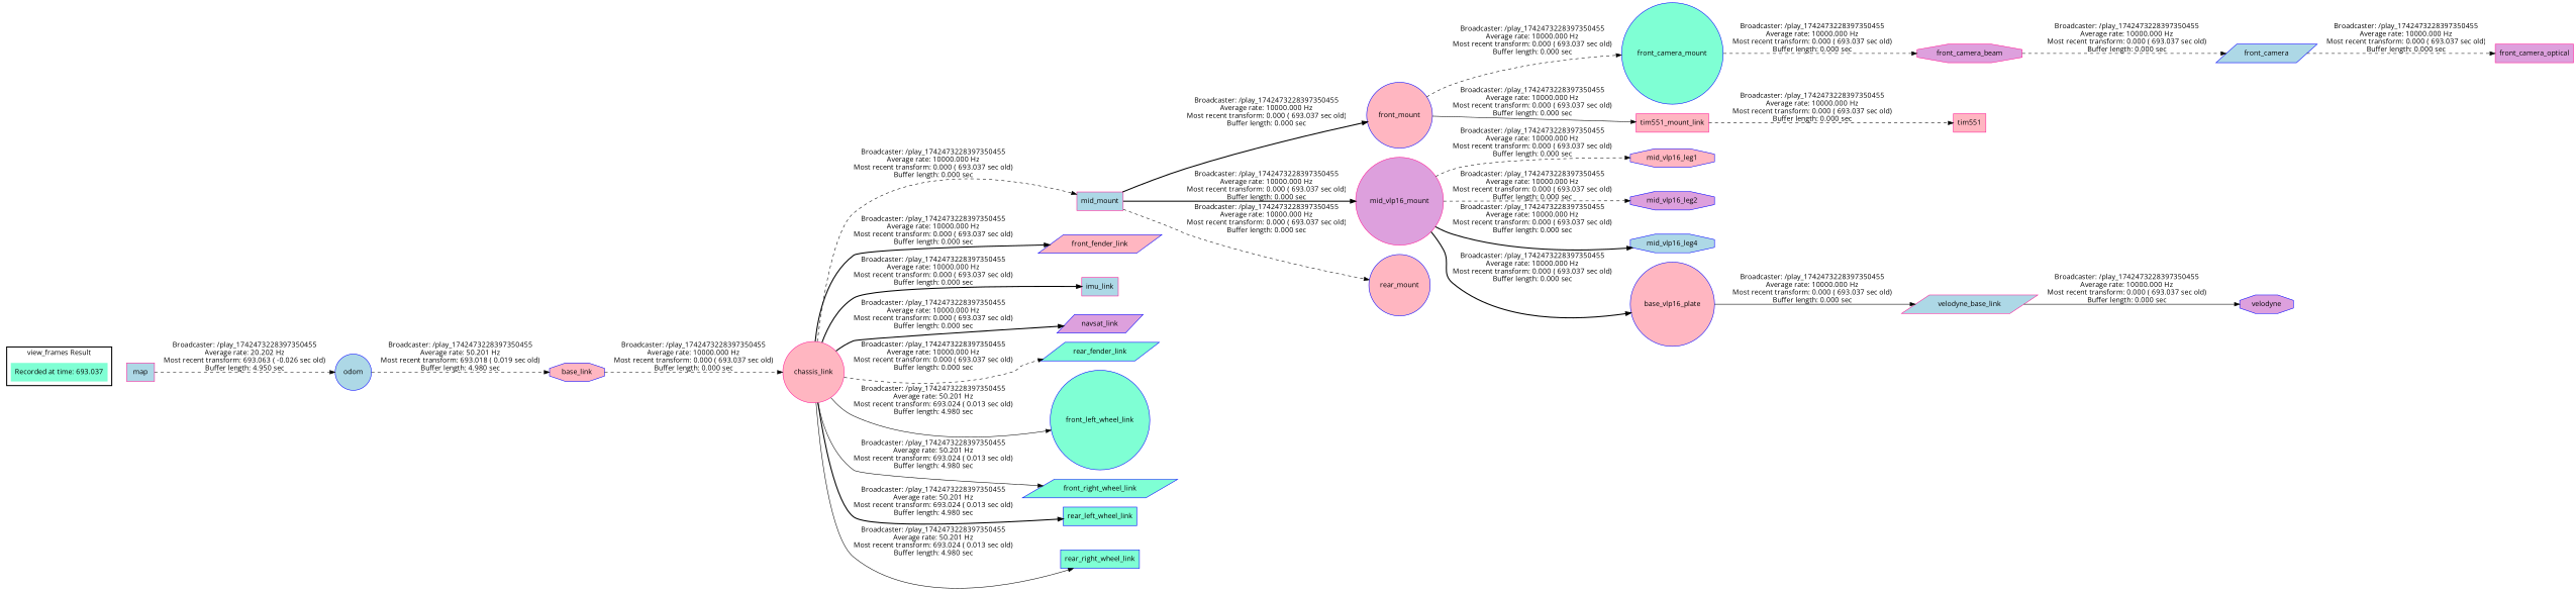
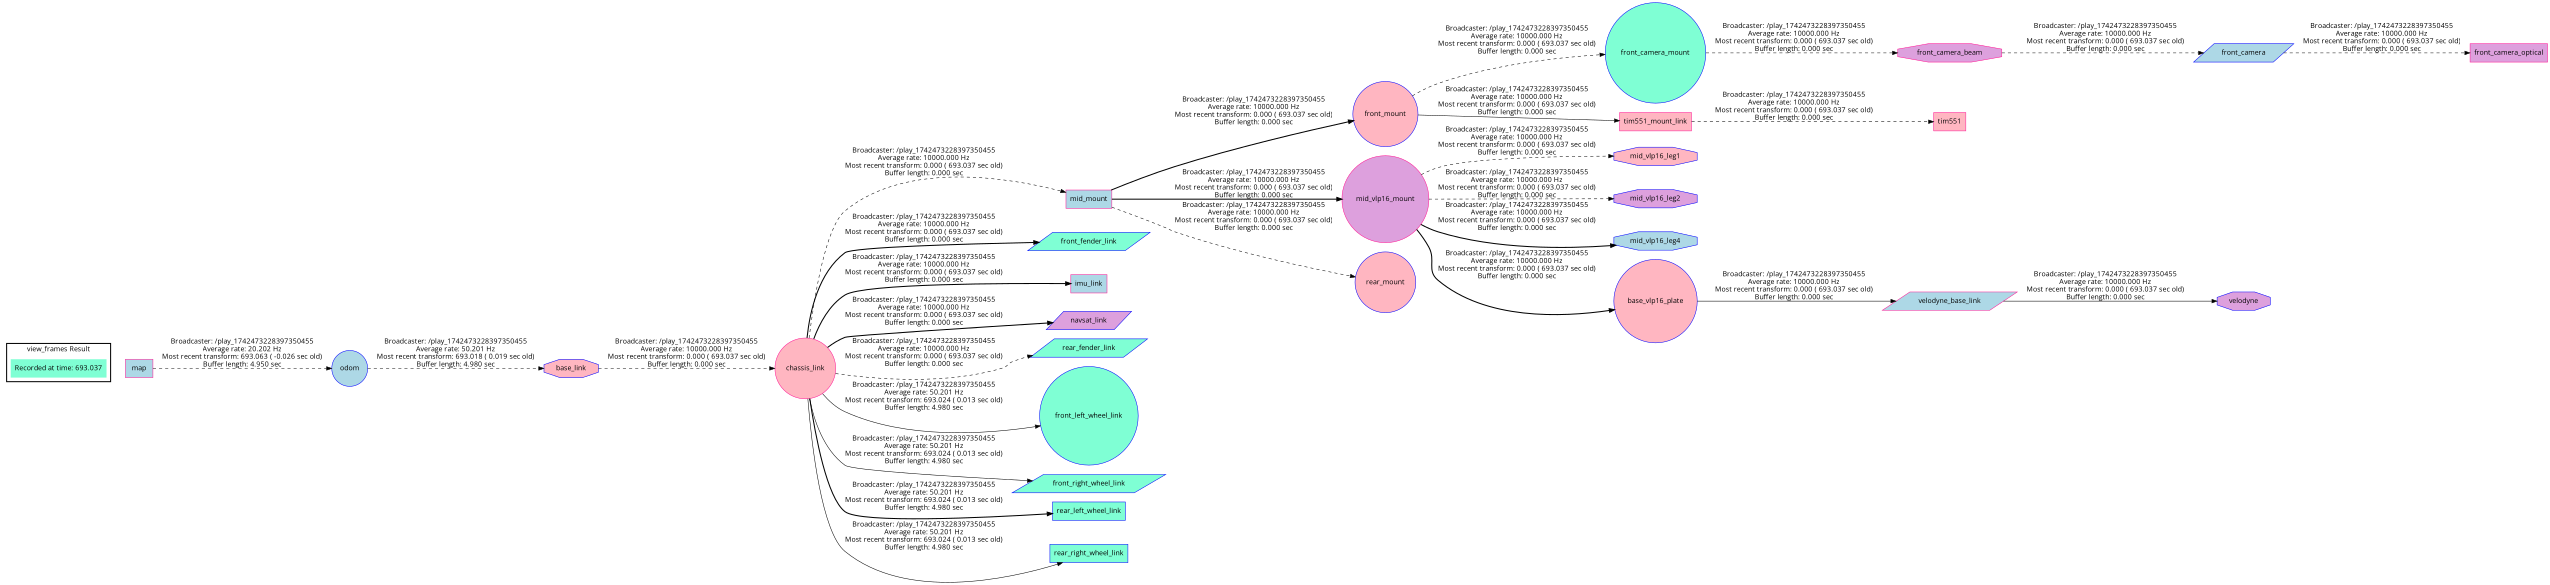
  digraph {
    fontname="Open Sans"
    rankdir=LR
    node [color=blue fillcolor=lightpink fontname="Open Sans" shape=box style=filled]
    edge [fontname="Open Sans" style=dashed]
    "Recorded at time: 693.037" [fillcolor=aquamarine shape=plaintext]
    map [color=deeppink fillcolor=lightblue]
    base_link [shape=octagon]
    chassis_link [color=deeppink shape=circle]
    mid_mount [color=deeppink fillcolor=lightblue]
-   front_fender_link [shape=parallelogram]
+   front_fender_link [fillcolor=aquamarine shape=parallelogram]
    imu_link [color=deeppink fillcolor=lightblue]
    navsat_link [fillcolor=plum shape=parallelogram]
    rear_fender_link [fillcolor=aquamarine shape=parallelogram]
    front_left_wheel_link [fillcolor=aquamarine shape=circle]
    front_right_wheel_link [fillcolor=aquamarine shape=parallelogram]
    rear_left_wheel_link [fillcolor=aquamarine]
    rear_right_wheel_link [fillcolor=aquamarine]
    front_mount [shape=circle]
    mid_vlp16_mount [color=deeppink fillcolor=plum shape=circle]
    rear_mount [shape=circle]
    odom [fillcolor=lightblue shape=circle]
    front_camera_beam [color=deeppink fillcolor=plum shape=octagon]
    front_camera [fillcolor=lightblue shape=parallelogram]
    front_camera_optical [color=deeppink fillcolor=plum]
    front_camera_mount [fillcolor=aquamarine shape=circle]
    tim551_mount_link [color=deeppink]
    tim551 [color=deeppink]
    mid_vlp16_leg1 [shape=octagon]
    mid_vlp16_leg2 [fillcolor=plum shape=octagon]
    mid_vlp16_leg4 [fillcolor=lightblue shape=octagon]
    n27 [label=base_vlp16_plate shape=circle]
    velodyne_base_link [color=deeppink fillcolor=lightblue shape=parallelogram]
    velodyne [fillcolor=plum shape=octagon]
    subgraph cluster_1 {
      color=black
      label="view_frames Result"
      style=bold
      "Recorded at time: 693.037"
    }
    "Recorded at time: 693.037" -> map [style=invis]
    map -> odom [label="Broadcaster: /play_1742473228397350455\nAverage rate: 20.202 Hz\nMost recent transform: 693.063 ( -0.026 sec old)\nBuffer length: 4.950 sec\n"]
    base_link -> chassis_link [label="Broadcaster: /play_1742473228397350455\nAverage rate: 10000.000 Hz\nMost recent transform: 0.000 ( 693.037 sec old)\nBuffer length: 0.000 sec\n"]
    chassis_link -> mid_mount [label="Broadcaster: /play_1742473228397350455\nAverage rate: 10000.000 Hz\nMost recent transform: 0.000 ( 693.037 sec old)\nBuffer length: 0.000 sec\n"]
    chassis_link -> front_fender_link [label="Broadcaster: /play_1742473228397350455\nAverage rate: 10000.000 Hz\nMost recent transform: 0.000 ( 693.037 sec old)\nBuffer length: 0.000 sec\n" style=bold]
    chassis_link -> imu_link [label="Broadcaster: /play_1742473228397350455\nAverage rate: 10000.000 Hz\nMost recent transform: 0.000 ( 693.037 sec old)\nBuffer length: 0.000 sec\n" style=bold]
    chassis_link -> navsat_link [label="Broadcaster: /play_1742473228397350455\nAverage rate: 10000.000 Hz\nMost recent transform: 0.000 ( 693.037 sec old)\nBuffer length: 0.000 sec\n" style=bold]
    chassis_link -> rear_fender_link [label="Broadcaster: /play_1742473228397350455\nAverage rate: 10000.000 Hz\nMost recent transform: 0.000 ( 693.037 sec old)\nBuffer length: 0.000 sec\n"]
    chassis_link -> front_left_wheel_link [label="Broadcaster: /play_1742473228397350455\nAverage rate: 50.201 Hz\nMost recent transform: 693.024 ( 0.013 sec old)\nBuffer length: 4.980 sec\n" style=solid]
    chassis_link -> front_right_wheel_link [label="Broadcaster: /play_1742473228397350455\nAverage rate: 50.201 Hz\nMost recent transform: 693.024 ( 0.013 sec old)\nBuffer length: 4.980 sec\n" style=solid]
    chassis_link -> rear_left_wheel_link [label="Broadcaster: /play_1742473228397350455\nAverage rate: 50.201 Hz\nMost recent transform: 693.024 ( 0.013 sec old)\nBuffer length: 4.980 sec\n" style=bold]
    chassis_link -> rear_right_wheel_link [label="Broadcaster: /play_1742473228397350455\nAverage rate: 50.201 Hz\nMost recent transform: 693.024 ( 0.013 sec old)\nBuffer length: 4.980 sec\n" style=solid]
    mid_mount -> front_mount [label="Broadcaster: /play_1742473228397350455\nAverage rate: 10000.000 Hz\nMost recent transform: 0.000 ( 693.037 sec old)\nBuffer length: 0.000 sec\n" style=bold]
    mid_mount -> mid_vlp16_mount [label="Broadcaster: /play_1742473228397350455\nAverage rate: 10000.000 Hz\nMost recent transform: 0.000 ( 693.037 sec old)\nBuffer length: 0.000 sec\n" style=bold]
    mid_mount -> rear_mount [label="Broadcaster: /play_1742473228397350455\nAverage rate: 10000.000 Hz\nMost recent transform: 0.000 ( 693.037 sec old)\nBuffer length: 0.000 sec\n"]
    front_mount -> front_camera_mount [label="Broadcaster: /play_1742473228397350455\nAverage rate: 10000.000 Hz\nMost recent transform: 0.000 ( 693.037 sec old)\nBuffer length: 0.000 sec\n"]
    front_mount -> tim551_mount_link [label="Broadcaster: /play_1742473228397350455\nAverage rate: 10000.000 Hz\nMost recent transform: 0.000 ( 693.037 sec old)\nBuffer length: 0.000 sec\n" style=solid]
    mid_vlp16_mount -> mid_vlp16_leg1 [label="Broadcaster: /play_1742473228397350455\nAverage rate: 10000.000 Hz\nMost recent transform: 0.000 ( 693.037 sec old)\nBuffer length: 0.000 sec\n"]
    mid_vlp16_mount -> mid_vlp16_leg2 [label="Broadcaster: /play_1742473228397350455\nAverage rate: 10000.000 Hz\nMost recent transform: 0.000 ( 693.037 sec old)\nBuffer length: 0.000 sec\n"]
    mid_vlp16_mount -> mid_vlp16_leg4 [label="Broadcaster: /play_1742473228397350455\nAverage rate: 10000.000 Hz\nMost recent transform: 0.000 ( 693.037 sec old)\nBuffer length: 0.000 sec\n" style=bold]
    mid_vlp16_mount -> n27 [label="Broadcaster: /play_1742473228397350455\nAverage rate: 10000.000 Hz\nMost recent transform: 0.000 ( 693.037 sec old)\nBuffer length: 0.000 sec\n" style=bold]
    odom -> base_link [label="Broadcaster: /play_1742473228397350455\nAverage rate: 50.201 Hz\nMost recent transform: 693.018 ( 0.019 sec old)\nBuffer length: 4.980 sec\n"]
    front_camera_beam -> front_camera [label="Broadcaster: /play_1742473228397350455\nAverage rate: 10000.000 Hz\nMost recent transform: 0.000 ( 693.037 sec old)\nBuffer length: 0.000 sec\n"]
    front_camera -> front_camera_optical [label="Broadcaster: /play_1742473228397350455\nAverage rate: 10000.000 Hz\nMost recent transform: 0.000 ( 693.037 sec old)\nBuffer length: 0.000 sec\n"]
    front_camera_mount -> front_camera_beam [label="Broadcaster: /play_1742473228397350455\nAverage rate: 10000.000 Hz\nMost recent transform: 0.000 ( 693.037 sec old)\nBuffer length: 0.000 sec\n"]
    tim551_mount_link -> tim551 [label="Broadcaster: /play_1742473228397350455\nAverage rate: 10000.000 Hz\nMost recent transform: 0.000 ( 693.037 sec old)\nBuffer length: 0.000 sec\n"]
    n27 -> velodyne_base_link [label="Broadcaster: /play_1742473228397350455\nAverage rate: 10000.000 Hz\nMost recent transform: 0.000 ( 693.037 sec old)\nBuffer length: 0.000 sec\n" style=solid]
    velodyne_base_link -> velodyne [label="Broadcaster: /play_1742473228397350455\nAverage rate: 10000.000 Hz\nMost recent transform: 0.000 ( 693.037 sec old)\nBuffer length: 0.000 sec\n" style=solid]
  }
